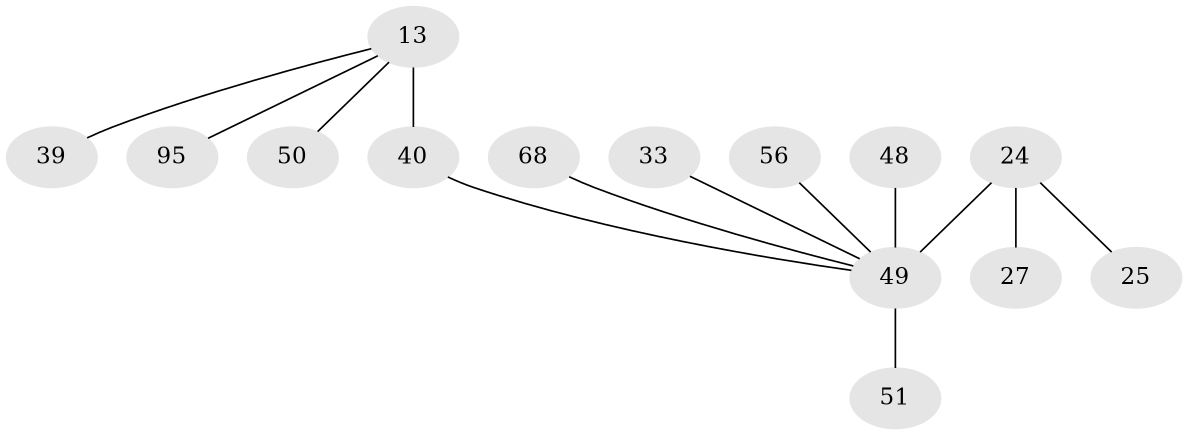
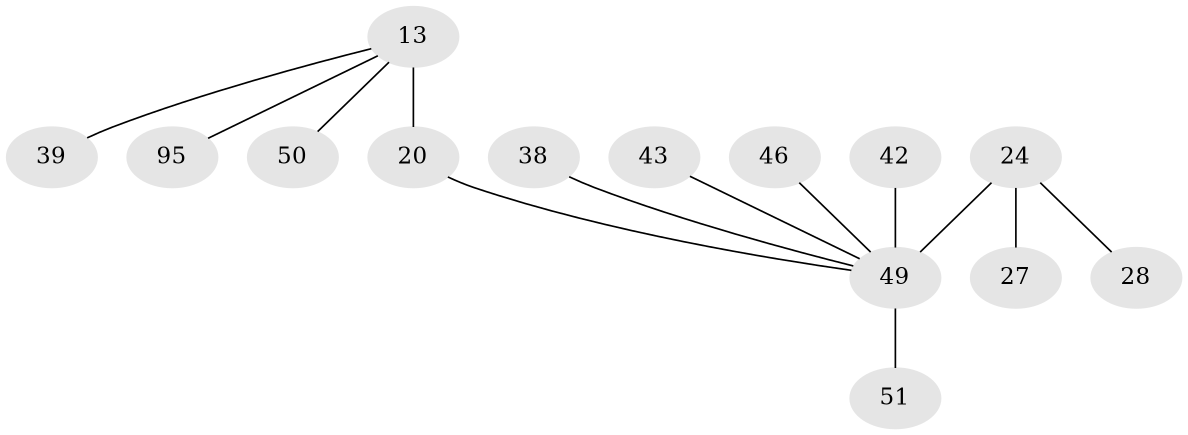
  graph {
    node [color=gray90 style=filled]
    13 [super="+8"]
    39
    n3 [label=95 super="+12"]
    50 [super="+42"]
-   40
+   40 [label=20]
    49 [super="+34+41+47"]
    51 [super="+44"]
    24 [super="+3+21+14+19+16"]
    27
-   28 [label=25]
-   38 [super="+22" label=68]
-   43 [label=33]
-   46 [super="+23" label=56]
-   48
+   28
+   38 [super="+22"]
+   43
+   46 [super="+23"]
+   48 [label=42]
    13 -- 39
    13 -- n3
    13 -- 50
    13 -- 40 [weight=6]
    40 -- 49
    49 -- 51
    24 -- 49 [weight=5]
    24 -- 27
    24 -- 28
    38 -- 49
    43 -- 49
    46 -- 49
    48 -- 49
  }
